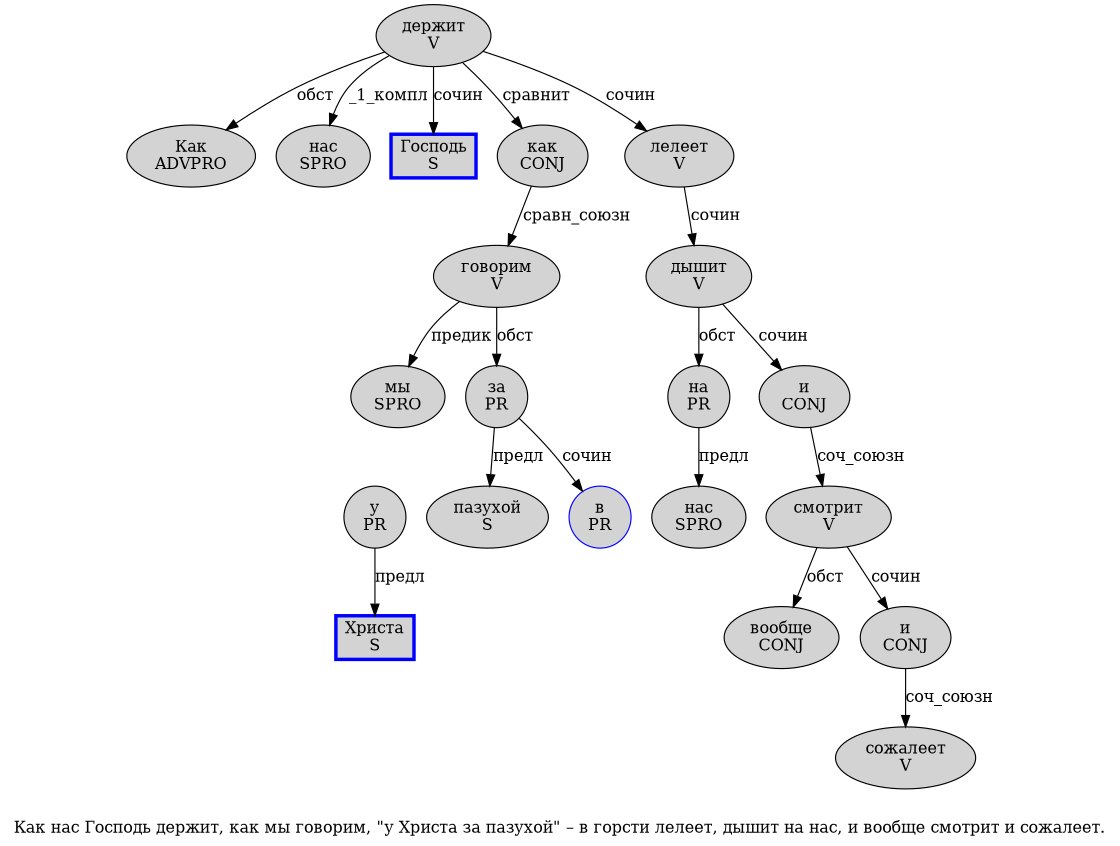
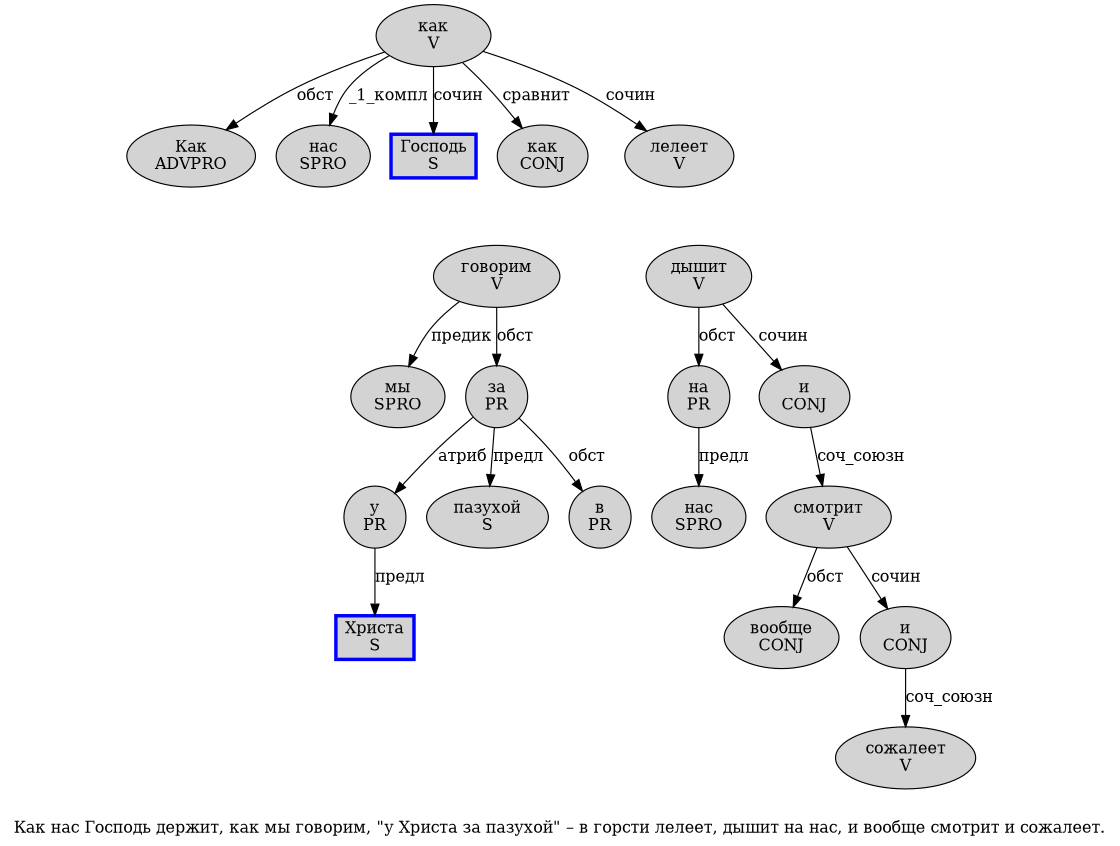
  digraph {
    label="Как нас Господь держит, как мы говорим, \"у Христа за пазухой\" – в горсти лелеет, дышит на нас, и вообще смотрит и сожалеет."
    node [fillcolor=lightgray penwidth=1 shape=ellipse style=filled]
    n1 [label="Как\nADVPRO"]
    n2 [label="нас\nSPRO"]
    n3 [color=blue label="Господь\nS" penwidth=3 shape=box]
-   n4 [label="держит\nV"]
+   n4 [label="как\nV"]
    n5 [label="как\nCONJ"]
    n6 [label="лелеет\nV"]
    n7 [label="говорим\nV"]
    n8 [label="дышит\nV"]
    n9 [label="мы\nSPRO"]
    n10 [label="за\nPR"]
    n11 [label="у\nPR"]
    n12 [label="пазухой\nS"]
-   n13 [label="в\nPR" color=blue]
+   n13 [label="в\nPR"]
    n14 [color=blue label="Христа\nS" penwidth=3 shape=box]
    n15 [label="на\nPR"]
    n16 [label="и\nCONJ"]
    n17 [label="нас\nSPRO"]
    n18 [label="смотрит\nV"]
    n19 [label="вообще\nCONJ"]
    n20 [label="и\nCONJ"]
    n21 [label="сожалеет\nV"]
    n4 -> n1 [label="обст"]
    n4 -> n2 [label="_1_компл"]
    n4 -> n3 [label="сочин"]
    n4 -> n5 [label="сравнит"]
    n4 -> n6 [label="сочин"]
-   n5 -> n7 [label="сравн_союзн"]
-   n6 -> n8 [label="сочин"]
    n7 -> n9 [label="предик"]
    n7 -> n10 [label="обст"]
    n8 -> n15 [label="обст"]
    n8 -> n16 [label="сочин"]
+   n10 -> n11 [label="атриб"]
    n10 -> n12 [label="предл"]
-   n10 -> n13 [label="сочин"]
+   n10 -> n13 [label="обст"]
    n11 -> n14 [label="предл"]
    n15 -> n17 [label="предл"]
    n16 -> n18 [label="соч_союзн"]
    n18 -> n19 [label="обст"]
    n18 -> n20 [label="сочин"]
    n20 -> n21 [label="соч_союзн"]
  }
